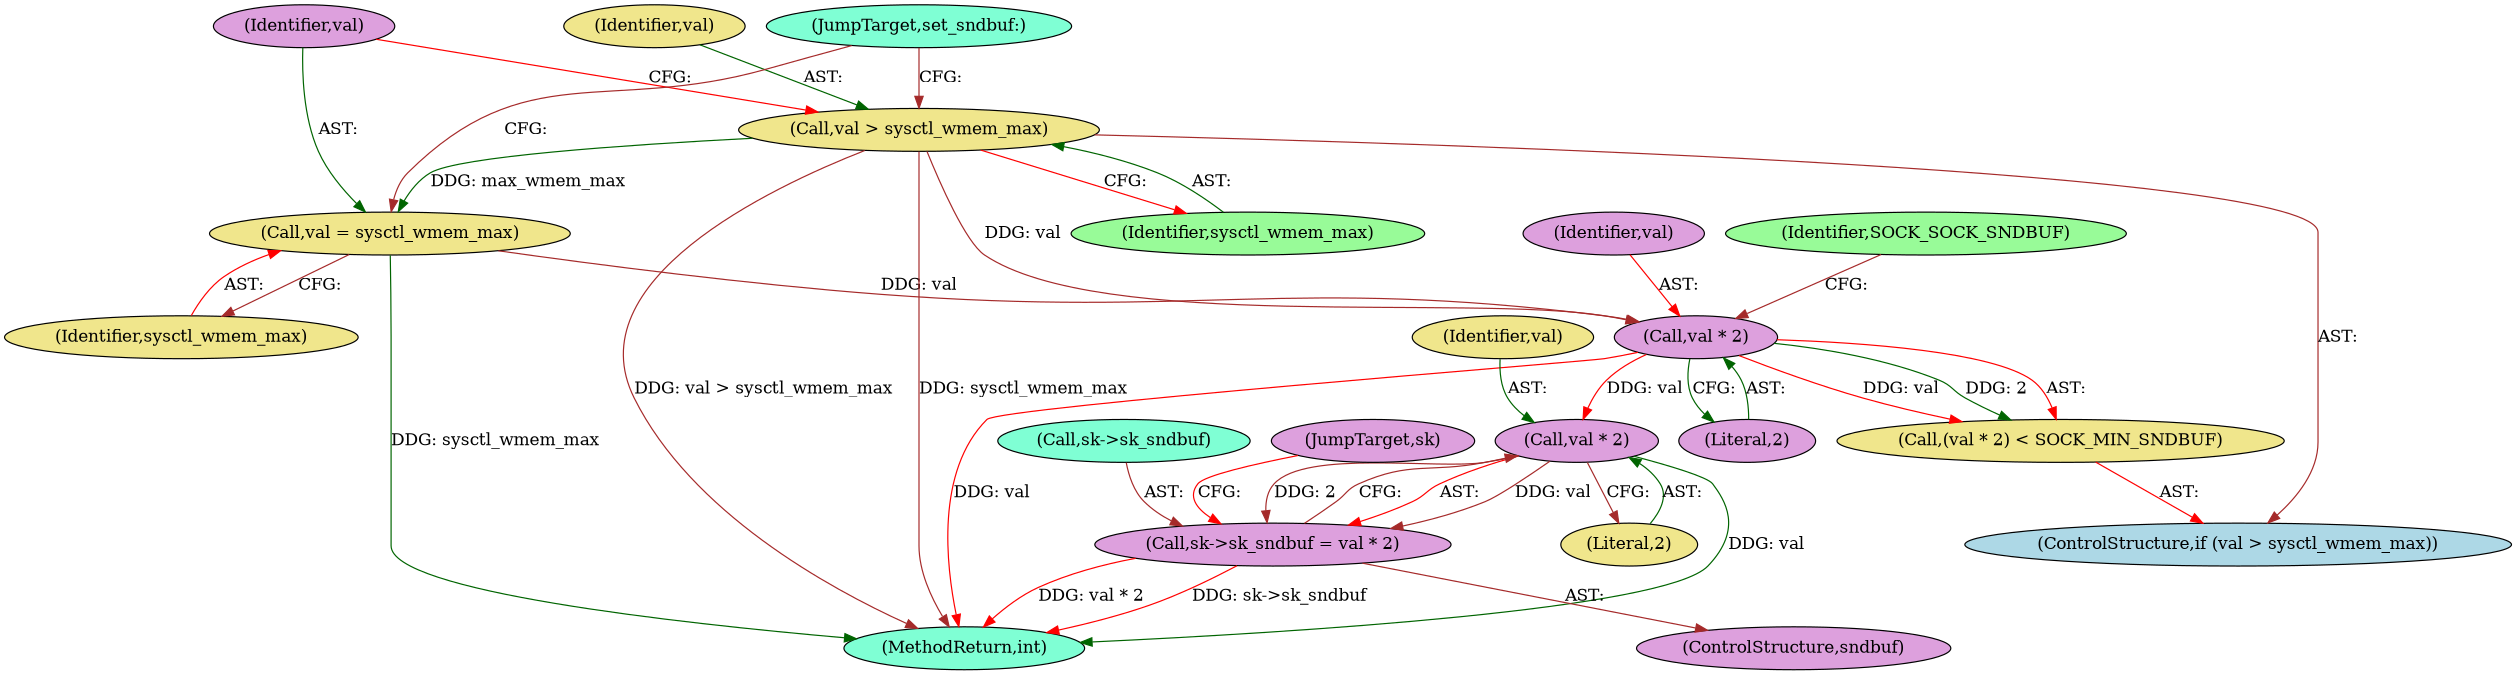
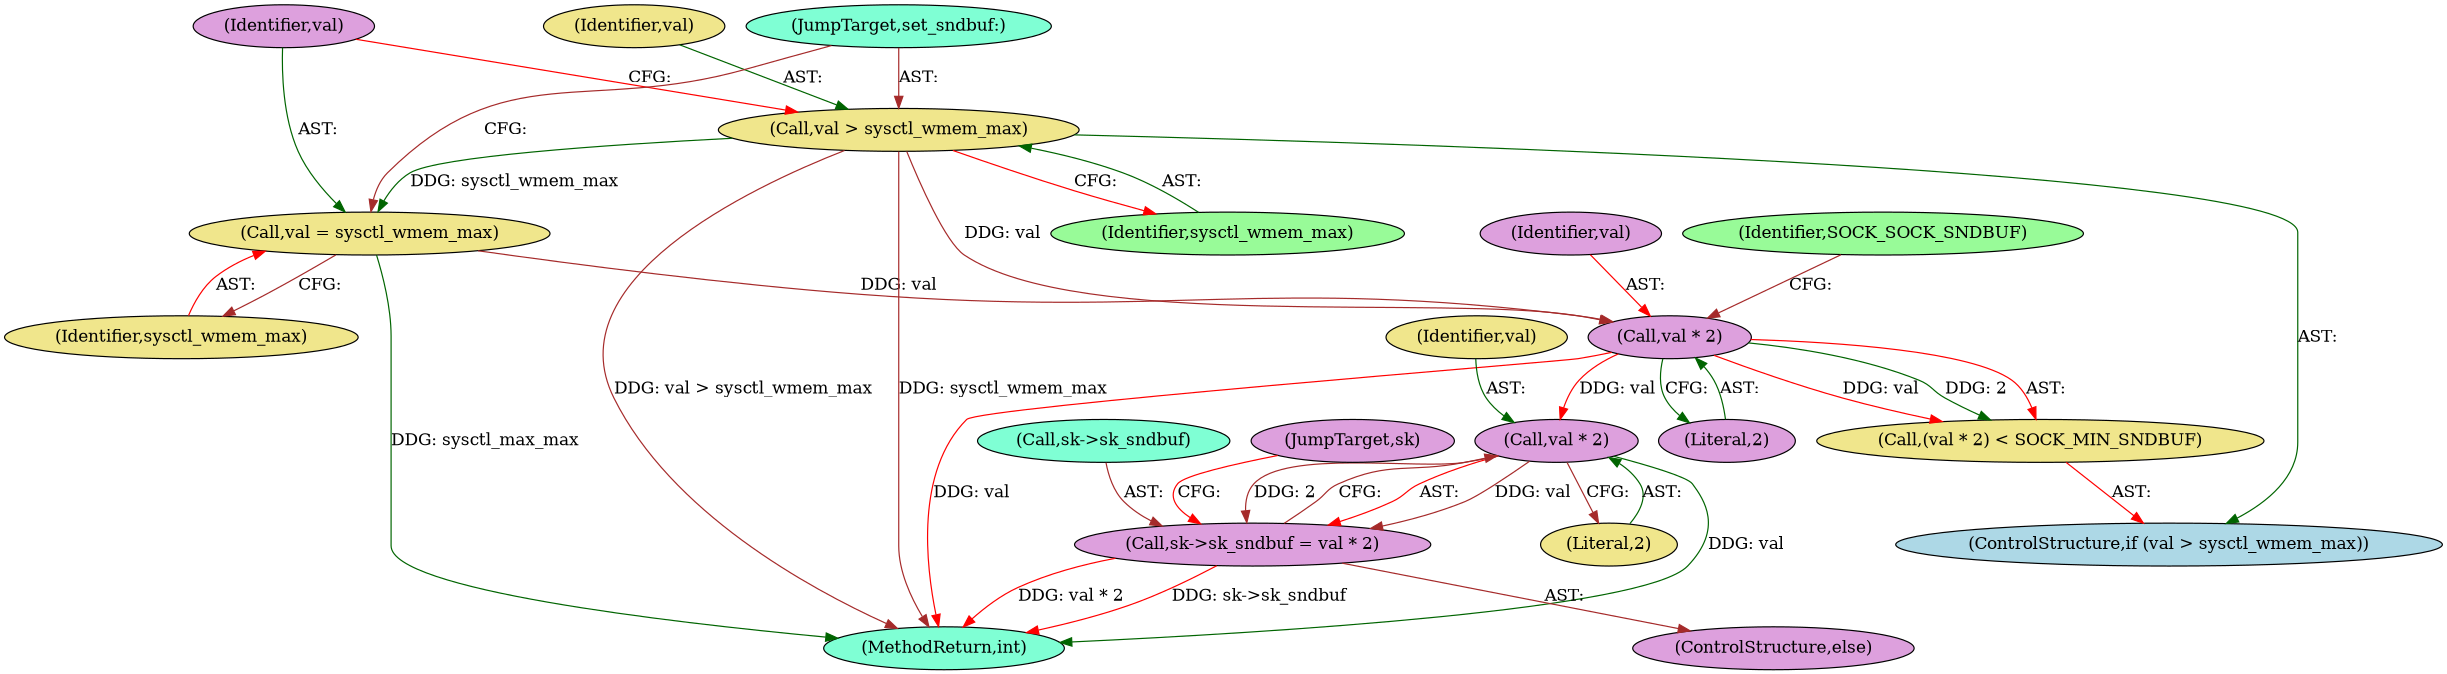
  digraph {
    node [fillcolor=plum style=filled]
    edge [color=brown]
    n1 [label="(Call,val * 2)"]
    n2 [label="(Call,sk->sk_sndbuf = val * 2)"]
    n3 [fillcolor=khaki label="(Literal,2)"]
    n4 [fillcolor=aquamarine label="(MethodReturn,int)"]
-   n5 [label="(ControlStructure,sndbuf)"]
+   n5 [label="(ControlStructure,else)"]
    n6 [label="(Call,val * 2)"]
    n7 [fillcolor=khaki label="(Call,(val * 2) < SOCK_MIN_SNDBUF)"]
    n8 [label="(Literal,2)"]
    n9 [fillcolor=lightblue label="(ControlStructure,if (val > sysctl_wmem_max))"]
    n10 [fillcolor=khaki label="(Call,val = sysctl_wmem_max)"]
    n11 [fillcolor=khaki label="(Identifier,sysctl_wmem_max)"]
    n12 [fillcolor=khaki label="(Call,val > sysctl_wmem_max)"]
    n13 [fillcolor=palegreen label="(Identifier,sysctl_wmem_max)"]
    n14 [label="(Identifier,val)"]
    n15 [fillcolor=khaki label="(Identifier,val)"]
    n16 [label="(Identifier,val)"]
    n17 [fillcolor=palegreen label="(Identifier,SOCK_SOCK_SNDBUF)"]
    n18 [fillcolor=aquamarine label="(Call,sk->sk_sndbuf)"]
    n19 [label="(JumpTarget,sk)"]
    n20 [fillcolor=khaki label="(Identifier,val)"]
    n21 [fillcolor=aquamarine label="(JumpTarget,set_sndbuf:)"]
    n1 -> n2 [color=red label="AST: "]
    n1 -> n2 [label="DDG: val"]
    n1 -> n2 [label="DDG: 2"]
    n1 -> n3 [label="CFG: "]
    n1 -> n4 [color=darkgreen label="DDG: val"]
    n2 -> n1 [label="CFG: "]
    n2 -> n4 [color=red label="DDG: sk->sk_sndbuf"]
    n2 -> n4 [color=red label="DDG: val * 2"]
    n2 -> n5 [label="AST: "]
    n3 -> n1 [color=darkgreen label="AST: "]
    n6 -> n1 [color=red label="DDG: val"]
    n6 -> n4 [color=red label="DDG: val"]
    n6 -> n7 [color=red label="AST: "]
    n6 -> n7 [color=red label="DDG: val"]
    n6 -> n7 [color=darkgreen label="DDG: 2"]
    n6 -> n8 [color=darkgreen label="CFG: "]
    n7 -> n9 [color=red label="AST: "]
    n8 -> n6 [color=darkgreen label="AST: "]
-   n10 -> n4 [color=darkgreen label="DDG: sysctl_wmem_max"]
+   n10 -> n4 [color=darkgreen label="DDG: sysctl_max_max"]
    n10 -> n6 [label="DDG: val"]
    n10 -> n11 [label="CFG: "]
    n11 -> n10 [color=red label="AST: "]
    n12 -> n4 [label="DDG: sysctl_wmem_max"]
    n12 -> n4 [label="DDG: val > sysctl_wmem_max"]
    n12 -> n6 [label="DDG: val"]
-   n12 -> n9 [label="AST: "]
-   n12 -> n10 [color=darkgreen label="DDG: max_wmem_max"]
+   n12 -> n9 [color=darkgreen label="AST: "]
+   n12 -> n10 [color=darkgreen label="DDG: sysctl_wmem_max"]
    n12 -> n13 [color=red label="CFG: "]
    n13 -> n12 [color=darkgreen label="AST: "]
    n14 -> n6 [color=red label="AST: "]
    n15 -> n12 [color=darkgreen label="AST: "]
    n16 -> n10 [color=darkgreen label="AST: "]
    n16 -> n12 [color=red label="CFG: "]
    n17 -> n6 [label="CFG: "]
    n18 -> n2 [label="AST: "]
    n19 -> n2 [color=red label="CFG: "]
    n20 -> n1 [color=darkgreen label="AST: "]
    n21 -> n10 [label="CFG: "]
-   n21 -> n12 [label="CFG: "]
+   n21 -> n12 [label="AST: "]
  }
